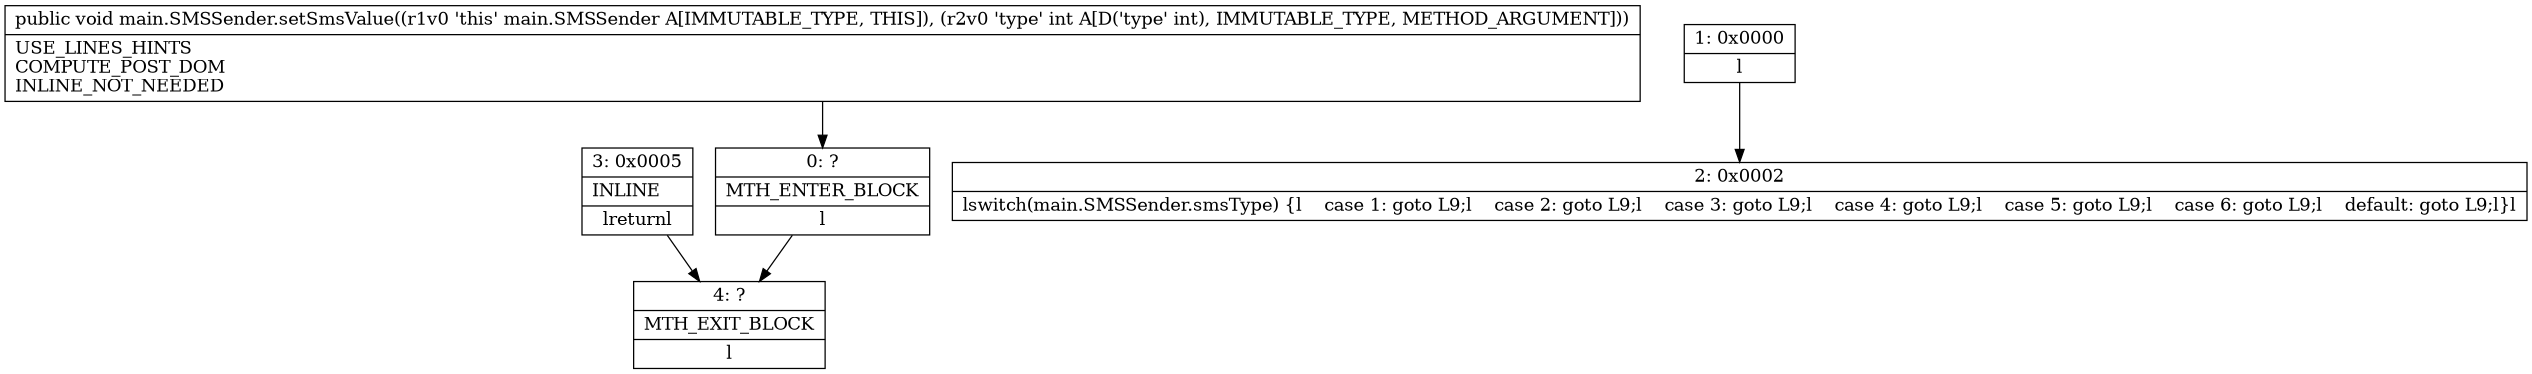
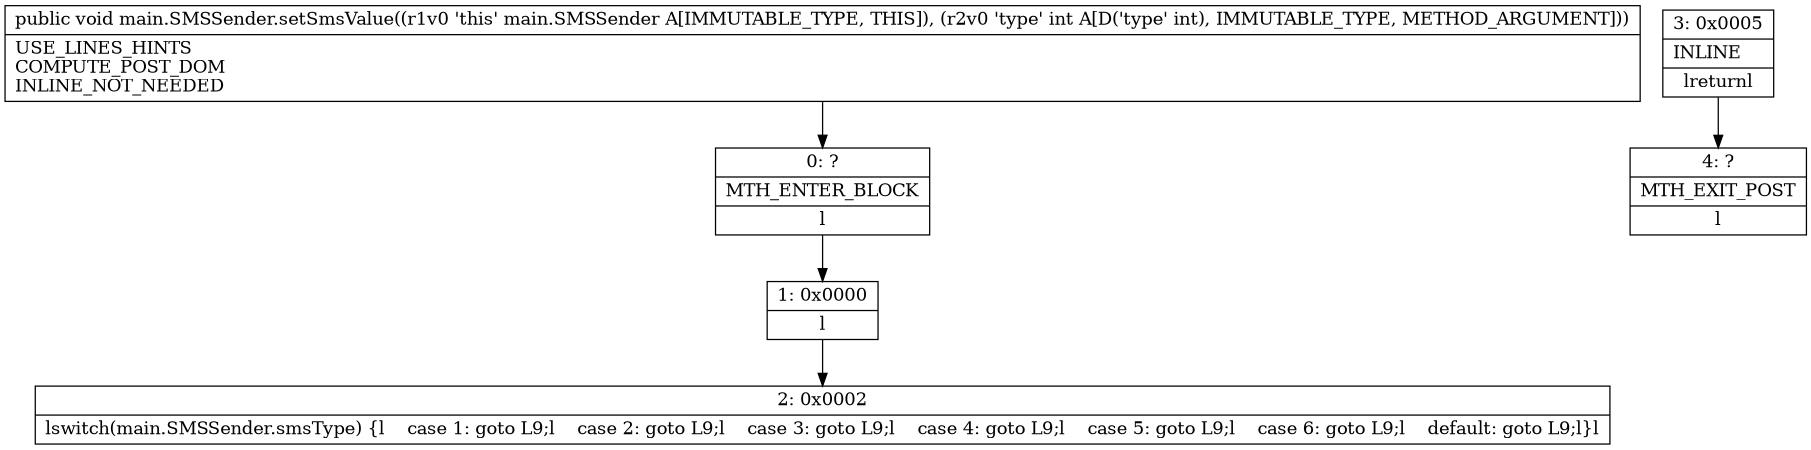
  digraph {
    node [shape=record]
    n1 [label="{0\:\ ?|MTH_ENTER_BLOCK\l|l}"]
    n2 [label="{1\:\ 0x0000|l}"]
    n3 [label="{2\:\ 0x0002|lswitch(main.SMSSender.smsType) \{l    case 1: goto L9;l    case 2: goto L9;l    case 3: goto L9;l    case 4: goto L9;l    case 5: goto L9;l    case 6: goto L9;l    default: goto L9;l\}l}"]
    n4 [label="{3\:\ 0x0005|INLINE\l|lreturnl}"]
-   n5 [label="{4\:\ ?|MTH_EXIT_BLOCK\l|l}"]
+   n5 [label="{4\:\ ?|MTH_EXIT_POST\l|l}"]
    n6 [label="{public void main.SMSSender.setSmsValue((r1v0 'this' main.SMSSender A[IMMUTABLE_TYPE, THIS]), (r2v0 'type' int A[D('type' int), IMMUTABLE_TYPE, METHOD_ARGUMENT]))  | USE_LINES_HINTS\lCOMPUTE_POST_DOM\lINLINE_NOT_NEEDED\l}"]
-   n1 -> n5
+   n1 -> n2
    n2 -> n3
    n4 -> n5
    n6 -> n1
  }
